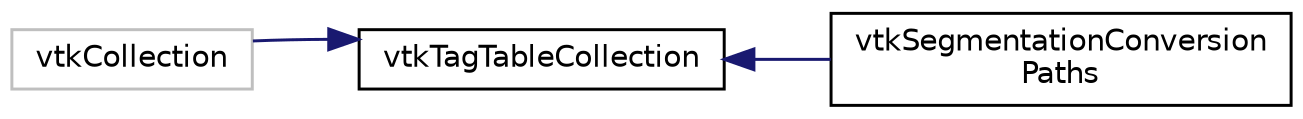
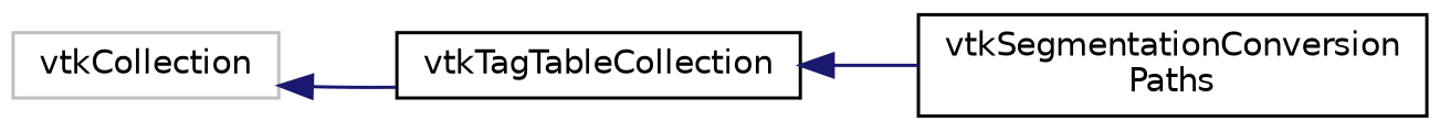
  digraph {
    rankdir=LR
    node [color=black fontname=Helvetica fontsize=10 shape=record]
    edge [color=midnightblue dir=back fontname=Helvetica fontsize=10 labelfontname=Helvetica labelfontsize=10 style=solid]
    n1 [color=grey75 height=0.2 label=vtkCollection width=0.4]
    n2 [height=0.2 label=vtkTagTableCollection width=0.4]
    n3 [height=0.2 label="vtkSegmentationConversion\lPaths" width=0.4]
-   n2 -> n1
+   n1 -> n2
    n2 -> n3
  }
